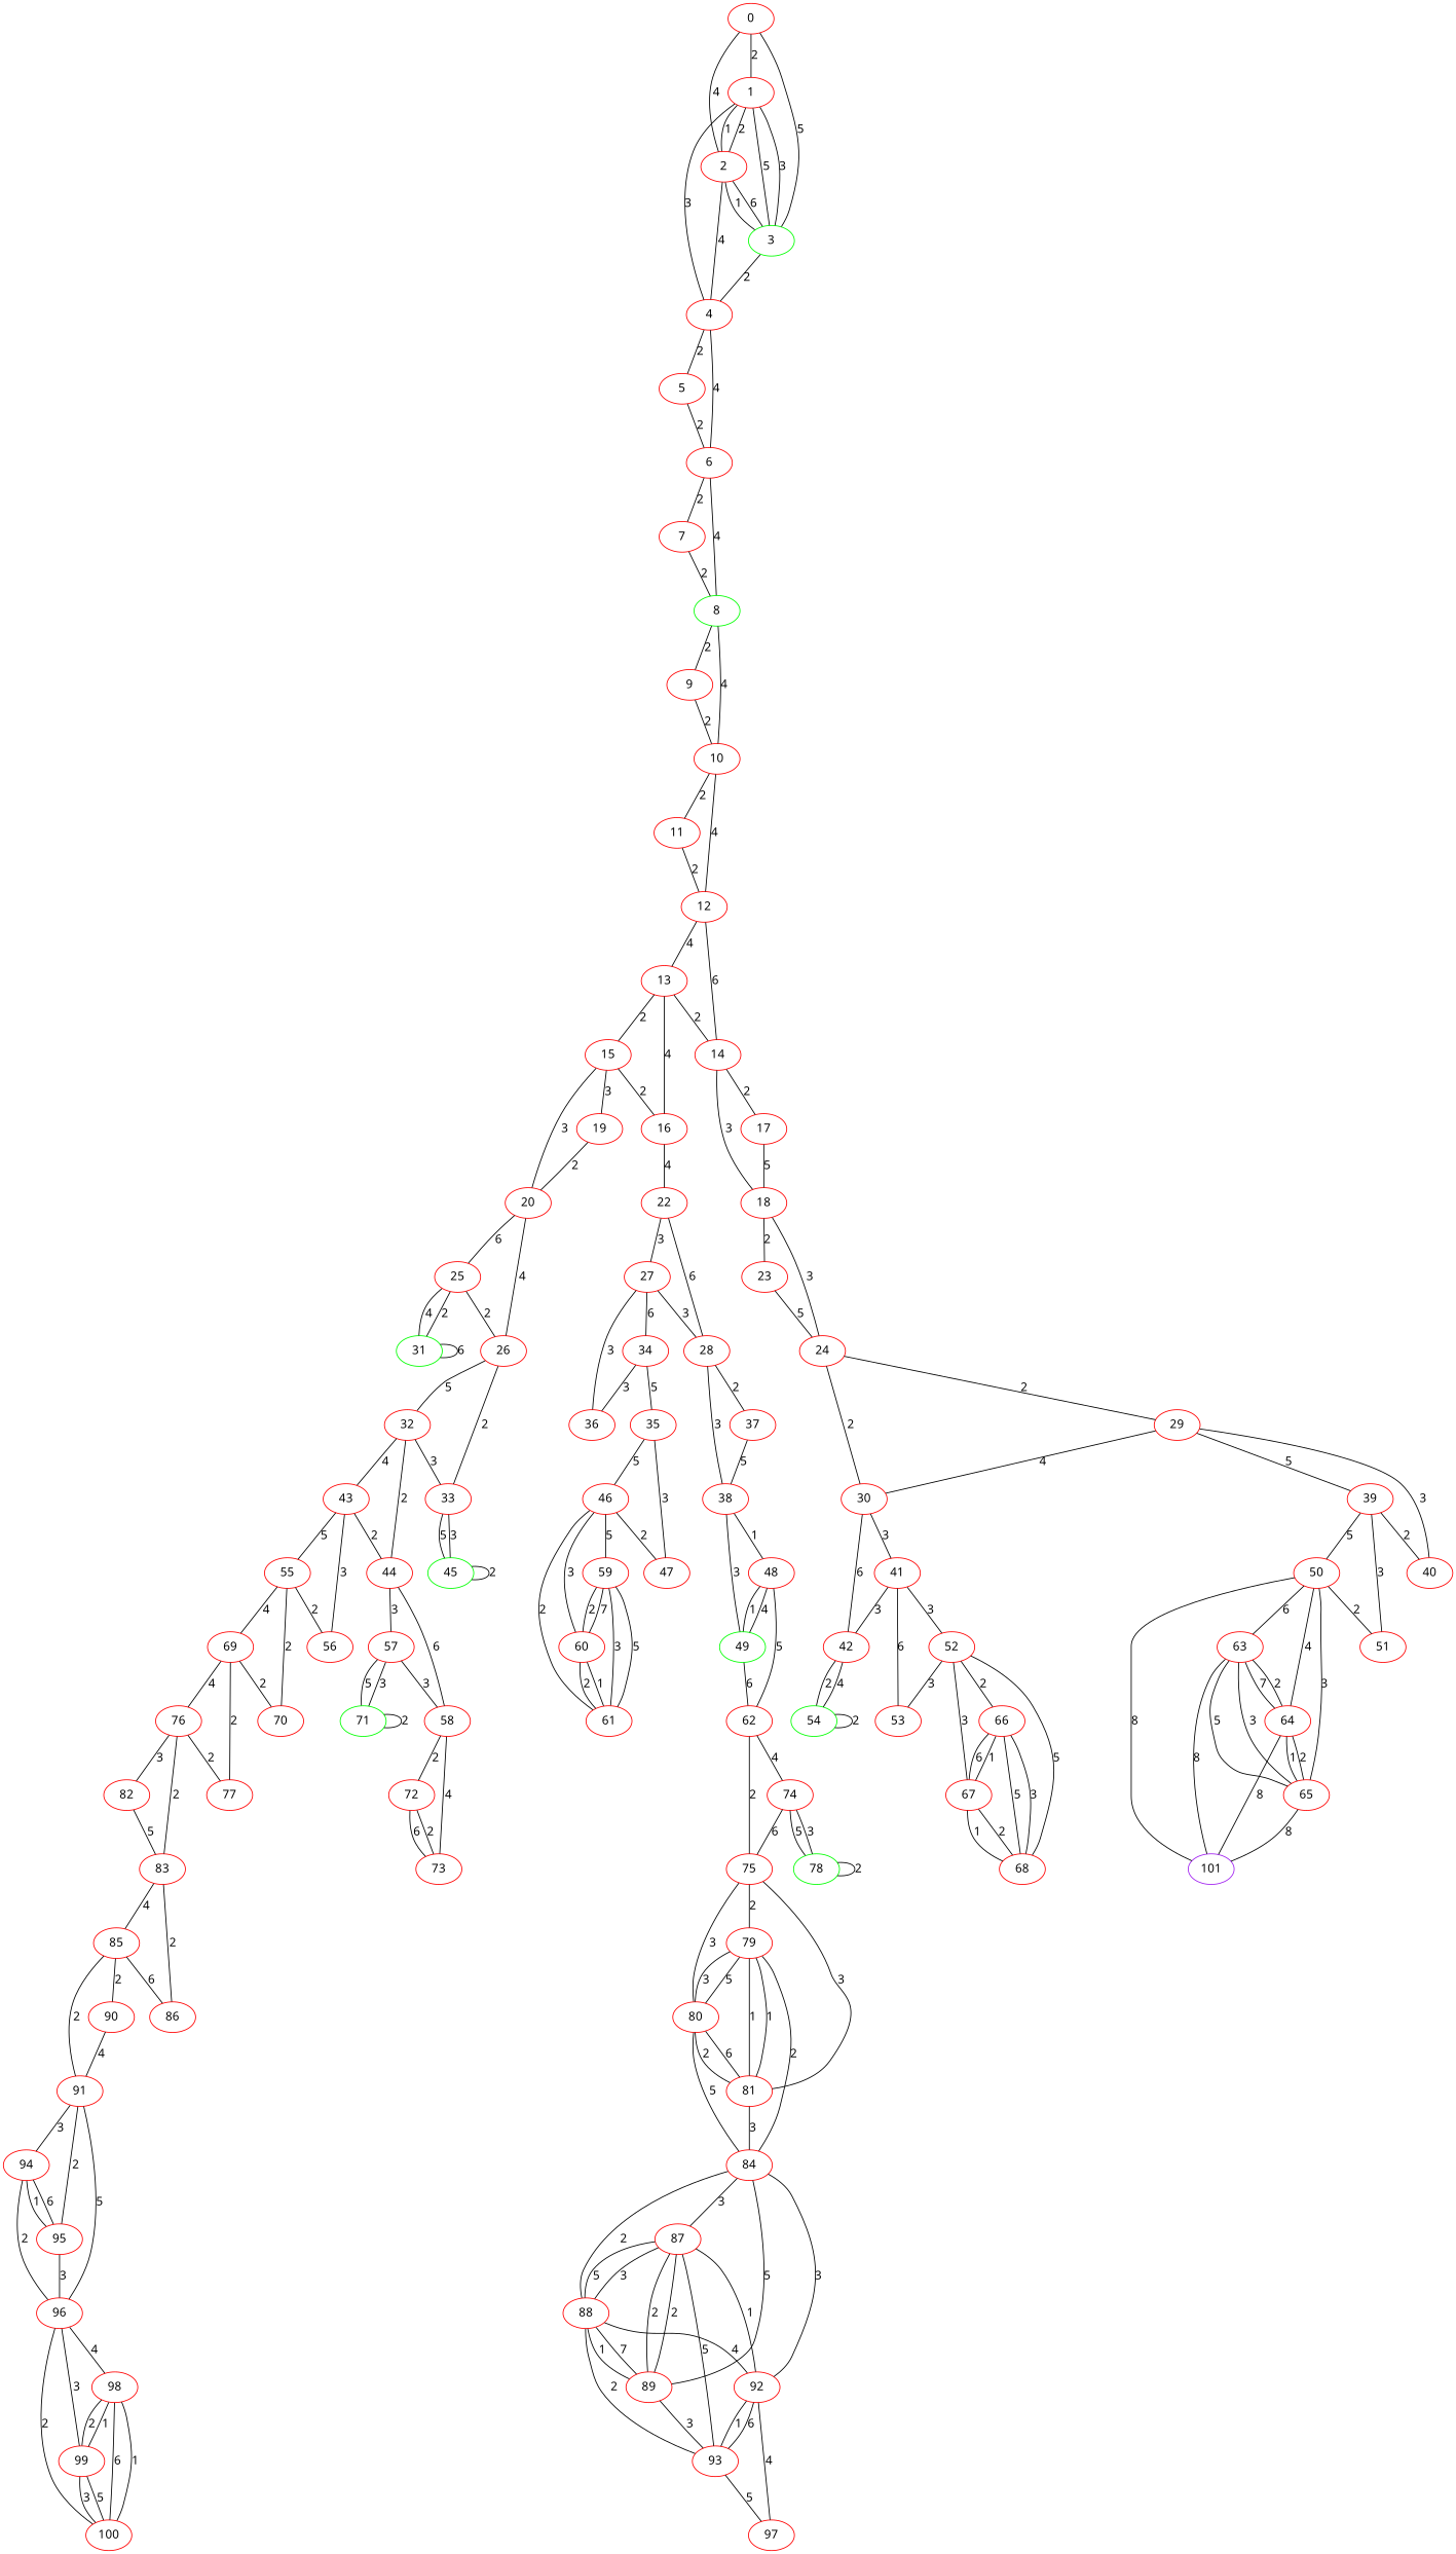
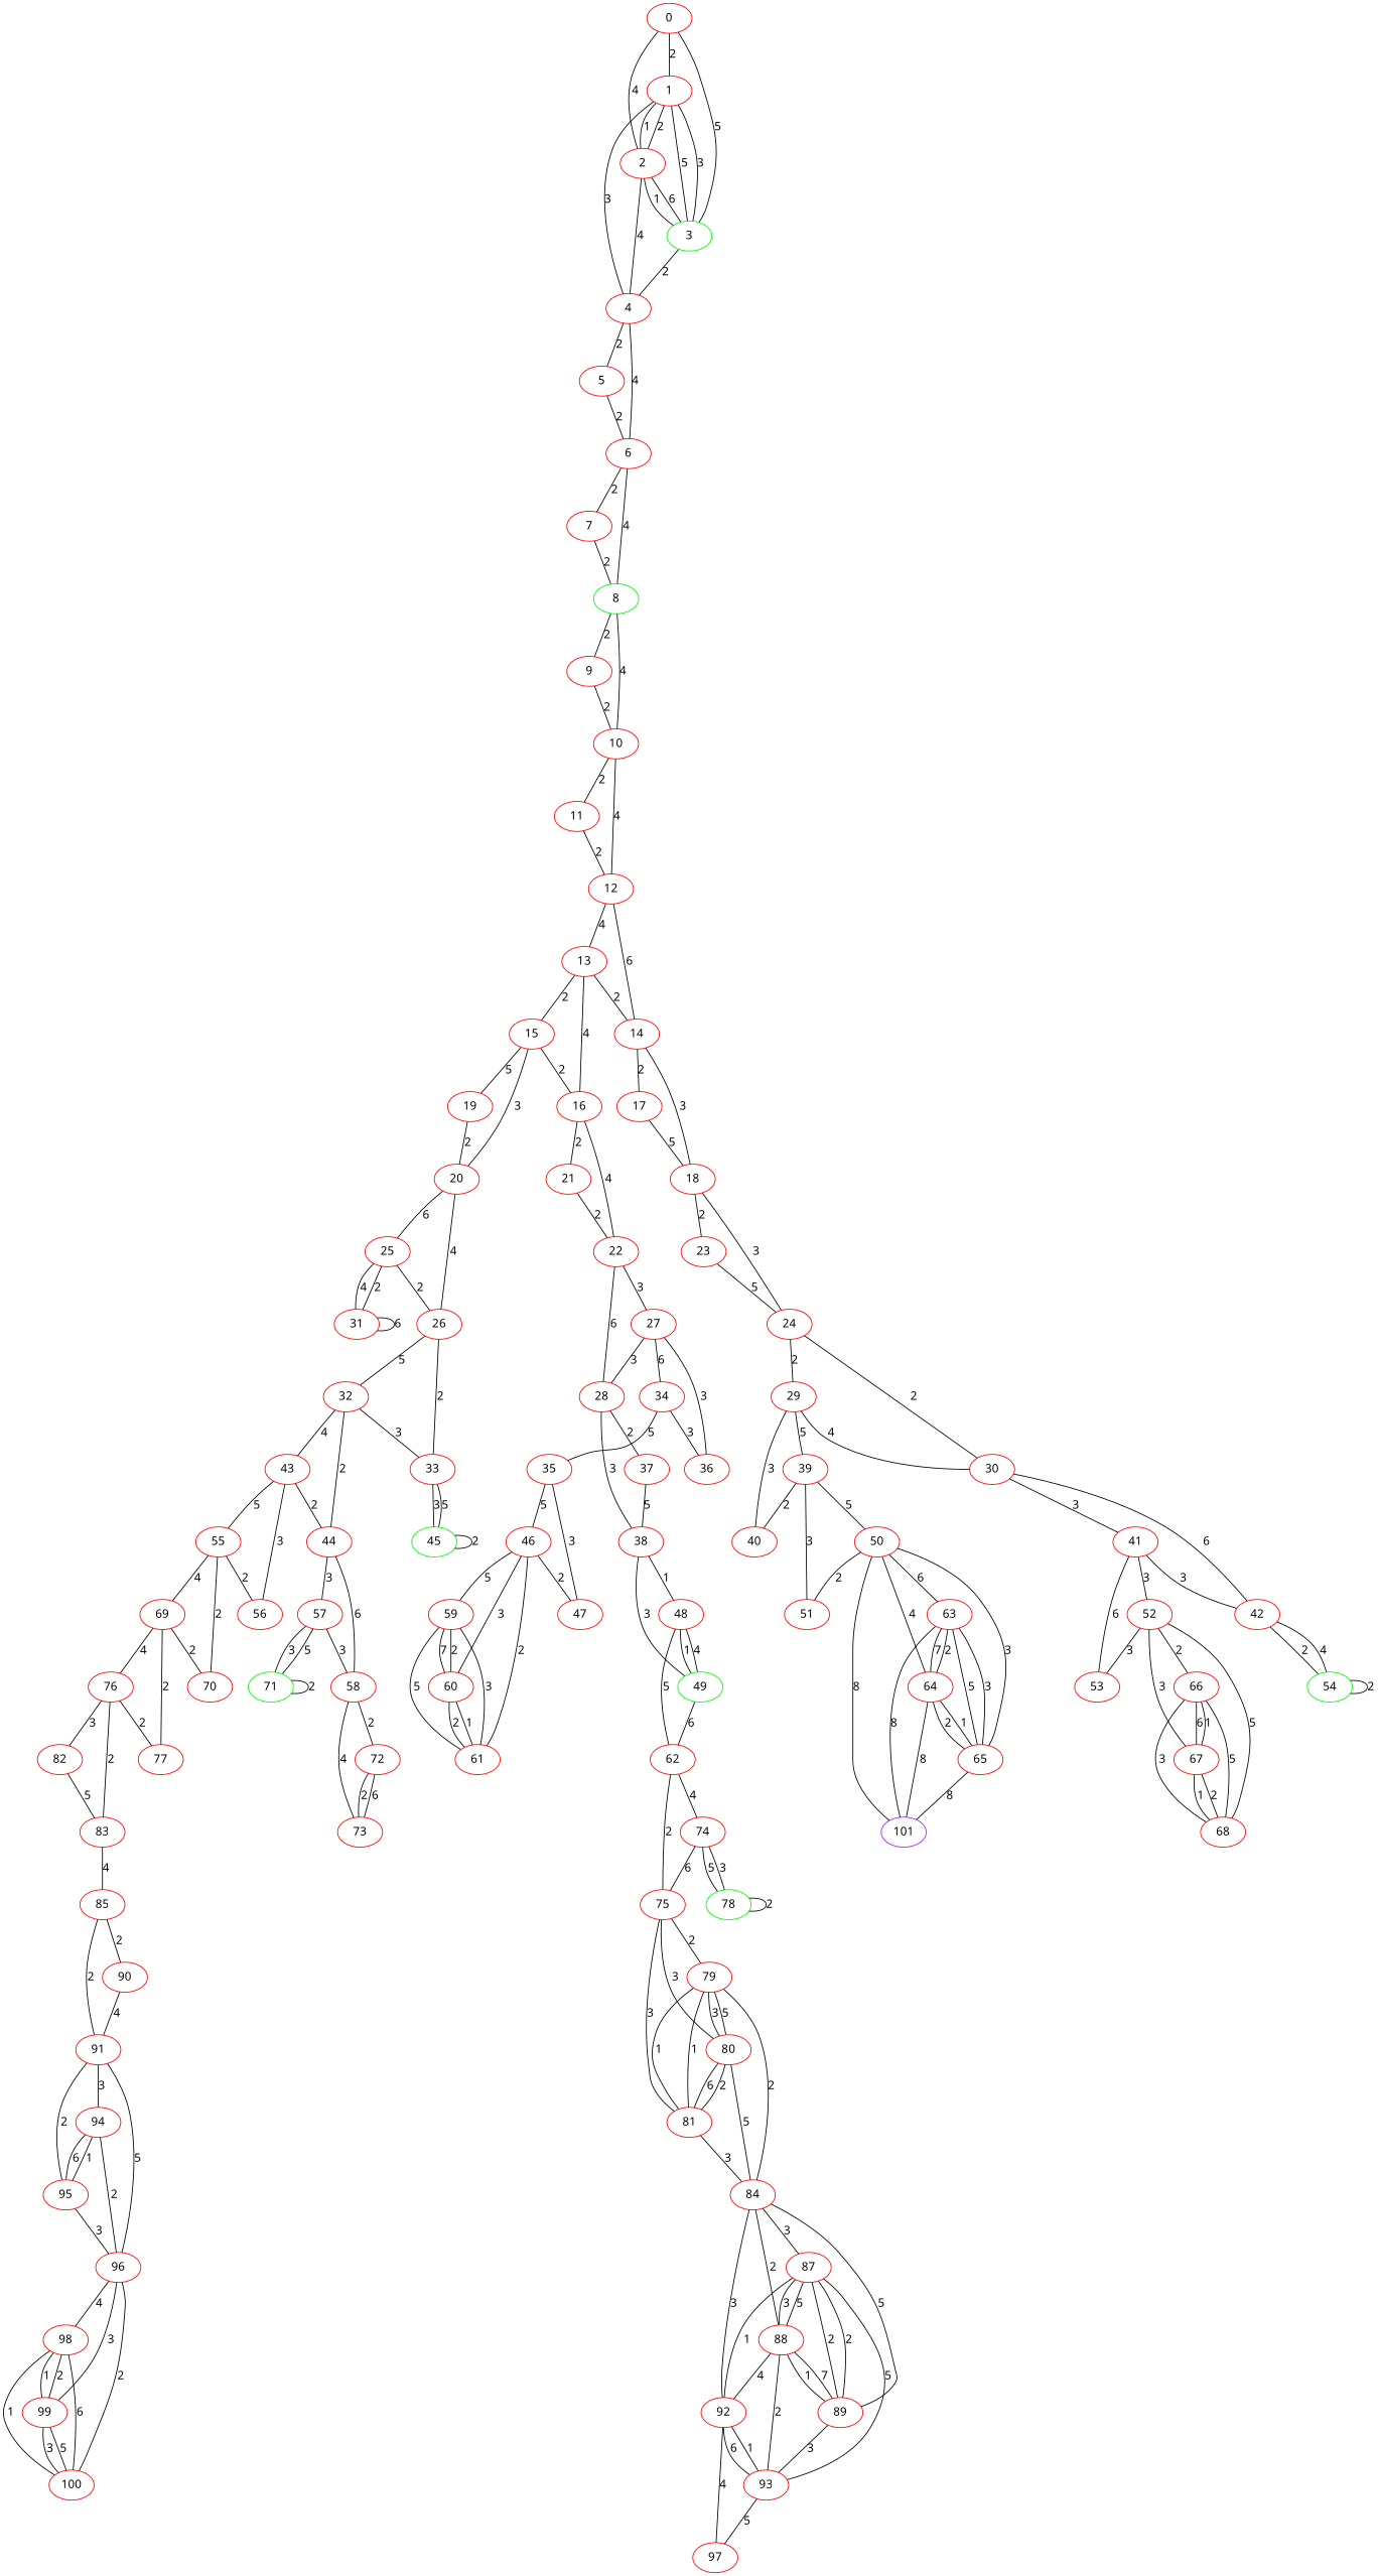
  graph {
    fontname="Noto Sans"
    node [color=red fontname="Noto Sans" weight=1]
    edge [fontname="Noto Sans"]
    0
    1
    2
    3 [color=green]
    4
    5
    6
    7
    8 [color=green]
    9
    10
    11
    12
    13
    14
    15
    16
    17
    18
    19
    20
+   21
    22
    23
    24
    25
    26
    27
    28
    29
    30
-   31 [color=green weight=2]
+   31 [weight=2]
    32
    33
    34
    36
    37
    38
    39
    40
    41
    42
    43
    44
    45 [color=green weight=2]
    35
    48
    49 [color=green weight=2]
    50
    51
    52
    53
    54 [color=green weight=2]
    55
    56
    57
    58
    46
    47
    59
    60
    61
    62
    63
    64
    65
    101 [color=purple weight=4]
    66
    67
    68
    69
    70
    71 [color=green weight=2]
    72
    73
    74
    75
    76
    77
    78 [color=green weight=2]
    79
    80
    81
    82
    83
    84
    85
-   86
    87
    88
    89
    92
    90
    91
    93
    94
    95
    96
    97
    98
    99
    100
    0 -- 1 [label=2]
    0 -- 2 [label=4]
    0 -- 3 [label=5]
    1 -- 2 [label=1]
    1 -- 2 [label=2]
    1 -- 3 [label=5]
    1 -- 3 [label=3]
    1 -- 4 [label=3]
    2 -- 3 [label=6]
    2 -- 3 [label=1]
    2 -- 4 [label=4]
    3 -- 4 [label=2]
    4 -- 5 [label=2]
    4 -- 6 [label=4]
    5 -- 6 [label=2]
    6 -- 7 [label=2]
    6 -- 8 [label=4]
    7 -- 8 [label=2]
    8 -- 9 [label=2]
    8 -- 10 [label=4]
    9 -- 10 [label=2]
    10 -- 11 [label=2]
    10 -- 12 [label=4]
    11 -- 12 [label=2]
    12 -- 13 [label=4]
    12 -- 14 [label=6]
    13 -- 14 [label=2]
    13 -- 15 [label=2]
    13 -- 16 [label=4]
    14 -- 17 [label=2]
    14 -- 18 [label=3]
    15 -- 16 [label=2]
-   15 -- 19 [label=3]
+   15 -- 19 [label=5]
    15 -- 20 [label=3]
+   16 -- 21 [label=2]
    16 -- 22 [label=4]
    17 -- 18 [label=5]
    18 -- 23 [label=2]
    18 -- 24 [label=3]
    19 -- 20 [label=2]
    20 -- 25 [label=6]
    20 -- 26 [label=4]
+   21 -- 22 [label=2]
    22 -- 27 [label=3]
    22 -- 28 [label=6]
    23 -- 24 [label=5]
    24 -- 29 [label=2]
    24 -- 30 [label=2]
    25 -- 26 [label=2]
    25 -- 31 [label=4]
    25 -- 31 [label=2]
    26 -- 32 [label=5]
    26 -- 33 [label=2]
    27 -- 28 [label=3]
    27 -- 34 [label=6]
    27 -- 36 [label=3]
    28 -- 37 [label=2]
    28 -- 38 [label=3]
    29 -- 30 [label=4]
    29 -- 39 [label=5]
    29 -- 40 [label=3]
    30 -- 41 [label=3]
    30 -- 42 [label=6]
    31 -- 31 [label=6]
    32 -- 33 [label=3]
    32 -- 43 [label=4]
    32 -- 44 [label=2]
    33 -- 45 [label=3]
    33 -- 45 [label=5]
    34 -- 36 [label=3]
    34 -- 35 [label=5]
    37 -- 38 [label=5]
    38 -- 48 [label=1]
    38 -- 49 [label=3]
    39 -- 40 [label=2]
    39 -- 50 [label=5]
    39 -- 51 [label=3]
    41 -- 42 [label=3]
    41 -- 52 [label=3]
    41 -- 53 [label=6]
    42 -- 54 [label=2]
    42 -- 54 [label=4]
    43 -- 44 [label=2]
    43 -- 55 [label=5]
    43 -- 56 [label=3]
    44 -- 57 [label=3]
    44 -- 58 [label=6]
    45 -- 45 [label=2]
    35 -- 46 [label=5]
    35 -- 47 [label=3]
    48 -- 49 [label=1]
    48 -- 49 [label=4]
    48 -- 62 [label=5]
    49 -- 62 [label=6]
    50 -- 51 [label=2]
    50 -- 63 [label=6]
    50 -- 64 [label=4]
    50 -- 65 [label=3]
    50 -- 101 [label=8]
    52 -- 53 [label=3]
    52 -- 66 [label=2]
    52 -- 67 [label=3]
    52 -- 68 [label=5]
    54 -- 54 [label=2]
    55 -- 56 [label=2]
    55 -- 69 [label=4]
    55 -- 70 [label=2]
    57 -- 58 [label=3]
    57 -- 71 [label=3]
    57 -- 71 [label=5]
    58 -- 72 [label=2]
    58 -- 73 [label=4]
    46 -- 47 [label=2]
    46 -- 59 [label=5]
    46 -- 60 [label=3]
    46 -- 61 [label=2]
    59 -- 60 [label=2]
    59 -- 60 [label=7]
    59 -- 61 [label=3]
    59 -- 61 [label=5]
    60 -- 61 [label=1]
    60 -- 61 [label=2]
    62 -- 74 [label=4]
    62 -- 75 [label=2]
    63 -- 64 [label=7]
    63 -- 64 [label=2]
    63 -- 65 [label=5]
    63 -- 65 [label=3]
    63 -- 101 [label=8]
    64 -- 65 [label=2]
    64 -- 65 [label=1]
    64 -- 101 [label=8]
    65 -- 101 [label=8]
    66 -- 67 [label=6]
    66 -- 67 [label=1]
    66 -- 68 [label=5]
    66 -- 68 [label=3]
    67 -- 68 [label=1]
    67 -- 68 [label=2]
    69 -- 70 [label=2]
    69 -- 76 [label=4]
    69 -- 77 [label=2]
    71 -- 71 [label=2]
    72 -- 73 [label=2]
    72 -- 73 [label=6]
    74 -- 75 [label=6]
    74 -- 78 [label=5]
    74 -- 78 [label=3]
    75 -- 79 [label=2]
    75 -- 80 [label=3]
    75 -- 81 [label=3]
    76 -- 77 [label=2]
    76 -- 82 [label=3]
    76 -- 83 [label=2]
    78 -- 78 [label=2]
    79 -- 80 [label=3]
    79 -- 80 [label=5]
    79 -- 81 [label=1]
    79 -- 81 [label=1]
    79 -- 84 [label=2]
    80 -- 81 [label=2]
    80 -- 81 [label=6]
    80 -- 84 [label=5]
    81 -- 84 [label=3]
    82 -- 83 [label=5]
    83 -- 85 [label=4]
-   83 -- 86 [label=2]
    84 -- 87 [label=3]
    84 -- 88 [label=2]
    84 -- 89 [label=5]
    84 -- 92 [label=3]
-   85 -- 86 [label=6]
    85 -- 90 [label=2]
    85 -- 91 [label=2]
    87 -- 88 [label=5]
    87 -- 88 [label=3]
    87 -- 89 [label=2]
    87 -- 89 [label=2]
    87 -- 92 [label=1]
    87 -- 93 [label=5]
    88 -- 89 [label=7]
    88 -- 89 [label=1]
    88 -- 92 [label=4]
    88 -- 93 [label=2]
    89 -- 93 [label=3]
    92 -- 93 [label=6]
    92 -- 93 [label=1]
    92 -- 97 [label=4]
    90 -- 91 [label=4]
    91 -- 94 [label=3]
    91 -- 95 [label=2]
    91 -- 96 [label=5]
    93 -- 97 [label=5]
    94 -- 95 [label=1]
    94 -- 95 [label=6]
    94 -- 96 [label=2]
    95 -- 96 [label=3]
    96 -- 98 [label=4]
    96 -- 99 [label=3]
    96 -- 100 [label=2]
    98 -- 99 [label=1]
    98 -- 99 [label=2]
    98 -- 100 [label=6]
    98 -- 100 [label=1]
    99 -- 100 [label=5]
    99 -- 100 [label=3]
  }
